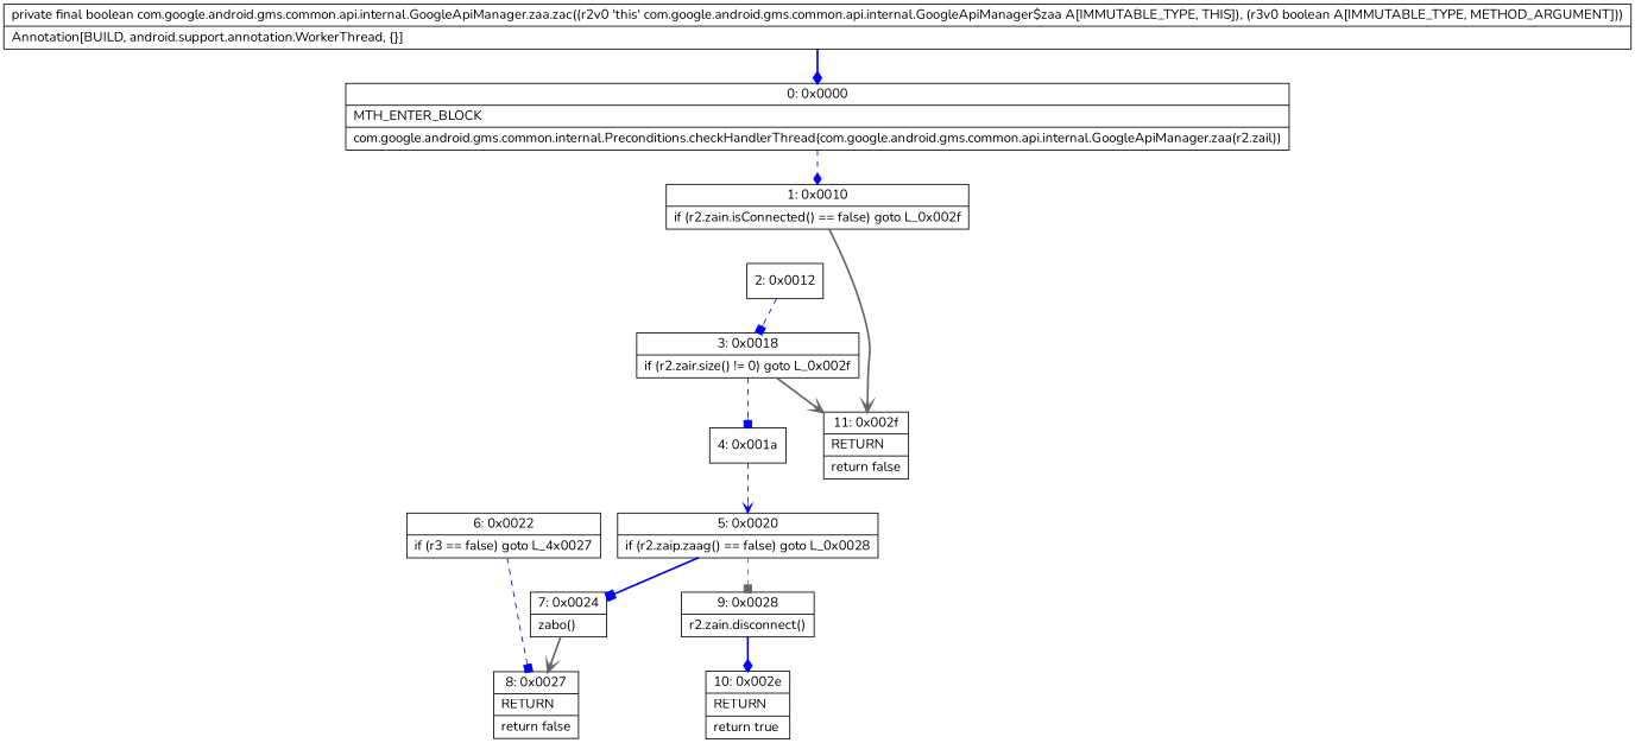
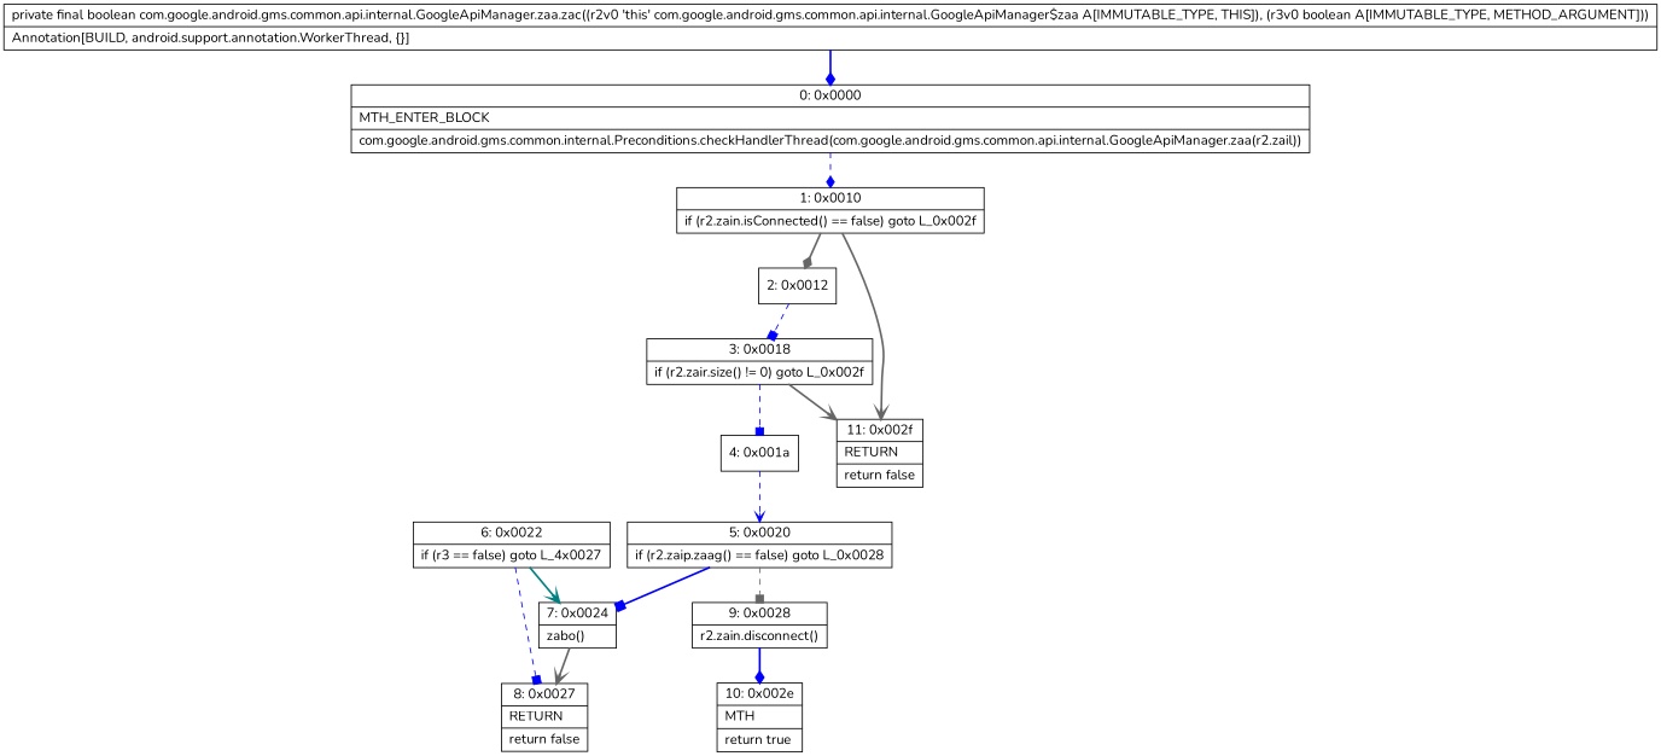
  digraph {
    fontname=Nunito
    node [fontname=Nunito shape=record]
    edge [arrowhead=vee color=blue fontname=Nunito style=bold]
    n1 [label="{0\:\ 0x0000|MTH_ENTER_BLOCK\l|com.google.android.gms.common.internal.Preconditions.checkHandlerThread(com.google.android.gms.common.api.internal.GoogleApiManager.zaa(r2.zail))\l}"]
    n2 [label="{1\:\ 0x0010|if (r2.zain.isConnected() == false) goto L_0x002f\l}"]
    n3 [label="{2\:\ 0x0012}"]
    n4 [label="{11\:\ 0x002f|RETURN\l|return false\l}"]
    n5 [label="{3\:\ 0x0018|if (r2.zair.size() != 0) goto L_0x002f\l}"]
    n6 [label="{4\:\ 0x001a}"]
    n7 [label="{5\:\ 0x0020|if (r2.zaip.zaag() == false) goto L_0x0028\l}"]
    n8 [label="{9\:\ 0x0028|r2.zain.disconnect()\l}"]
    n9 [label="{7\:\ 0x0024|zabo()\l}"]
    n10 [label="{6\:\ 0x0022|if (r3 == false) goto L_4x0027\l}"]
    n11 [label="{8\:\ 0x0027|RETURN\l|return false\l}"]
-   n12 [label="{10\:\ 0x002e|RETURN\l|return true\l}"]
+   n12 [label="{10\:\ 0x002e|MTH\l|return true\l}"]
    n13 [label="{private final boolean com.google.android.gms.common.api.internal.GoogleApiManager.zaa.zac((r2v0 'this' com.google.android.gms.common.api.internal.GoogleApiManager$zaa A[IMMUTABLE_TYPE, THIS]), (r3v0 boolean A[IMMUTABLE_TYPE, METHOD_ARGUMENT]))  | Annotation[BUILD, android.support.annotation.WorkerThread, \{\}]\l}"]
    n1 -> n2 [arrowhead=diamond style=dashed]
+   n2 -> n3 [arrowhead=diamond color=gray40]
    n2 -> n4 [color=gray40]
    n3 -> n5 [arrowhead=box style=dashed]
    n5 -> n4 [color=gray40]
    n5 -> n6 [arrowhead=box style=dashed]
    n6 -> n7 [style=dashed]
    n7 -> n8 [arrowhead=box color=gray40 style=dashed]
    n7 -> n9 [arrowhead=box]
    n8 -> n12 [arrowhead=diamond]
    n9 -> n11 [color=gray40]
+   n10 -> n9 [color=teal]
    n10 -> n11 [arrowhead=box style=dashed]
    n13 -> n1 [arrowhead=diamond]
  }
